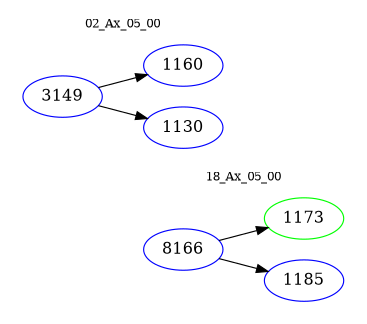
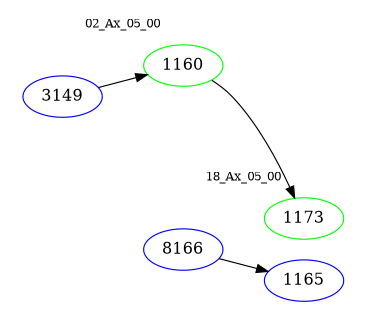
  digraph {
    rankdir=LR
    node [color=blue]
    edge [color=black]
    n1 [label=3149]
-   n2 [label=1130]
-   n3 [label=1160]
+   n3 [color=green label=1160]
    n4 [label=8166]
-   n5 [label=1185]
+   n5 [label=1165]
    n6 [color=green label=1173]
    subgraph cluster_1 {
      color=white
      fontsize=10
      label="02_Ax_05_00"
      n1
-     n2
      n3
    }
    subgraph cluster_2 {
      color=white
      fontsize=10
      label="18_Ax_05_00"
      n4
      n5
      n6
    }
-   n1 -> n2
    n1 -> n3
    n4 -> n5
-   n4 -> n6
+   n3 -> n6
  }
